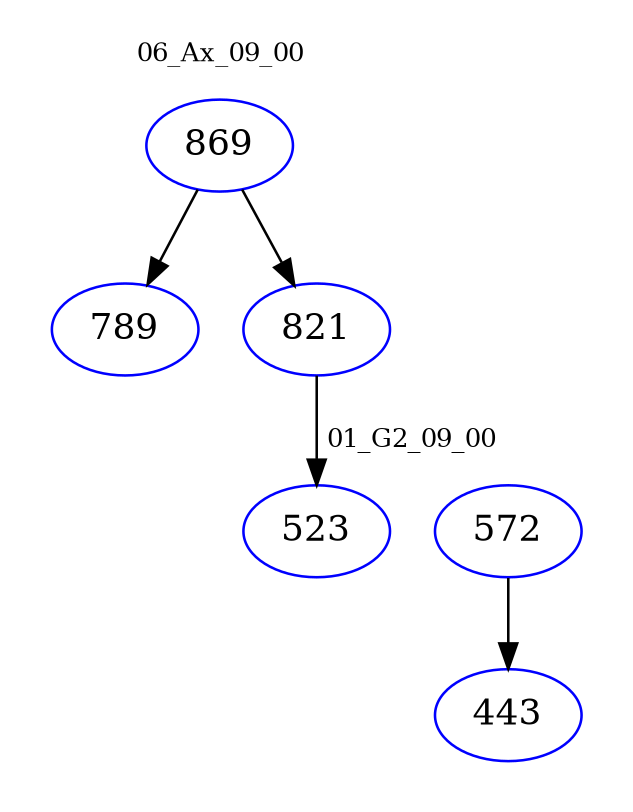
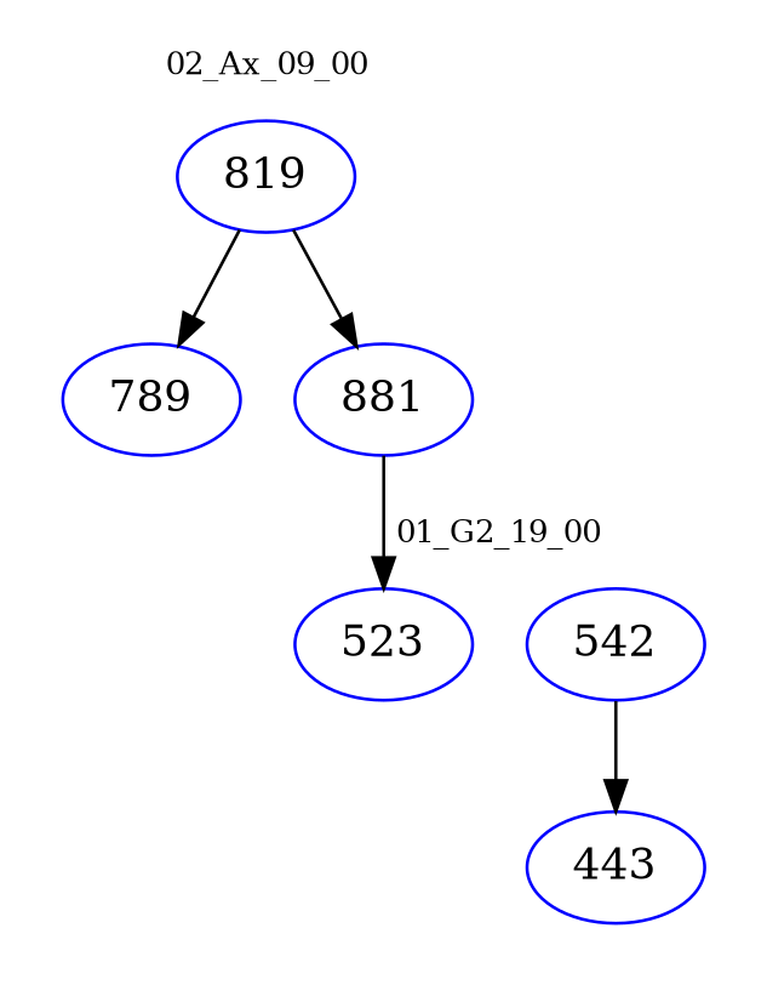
  digraph {
    node [color=blue]
    edge [color=black]
-   n1 [label=869]
+   n1 [label=819]
    n2 [label=789]
-   n3 [label=821]
-   n4 [label=572]
+   n3 [label=881]
+   n4 [label=542]
    n5 [label=523]
    n6 [label=443]
    subgraph cluster_1 {
      color=white
      fontsize=10
-     label="06_Ax_09_00"
+     label="02_Ax_09_00"
      n1
      n2
      n3
    }
    subgraph cluster_2 {
      color=white
      fontsize=10
-     label="01_G2_09_00"
+     label="01_G2_19_00"
      n4
      n5
      n6
    }
    n1 -> n2
    n1 -> n3
    n3 -> n5
    n4 -> n6
  }
